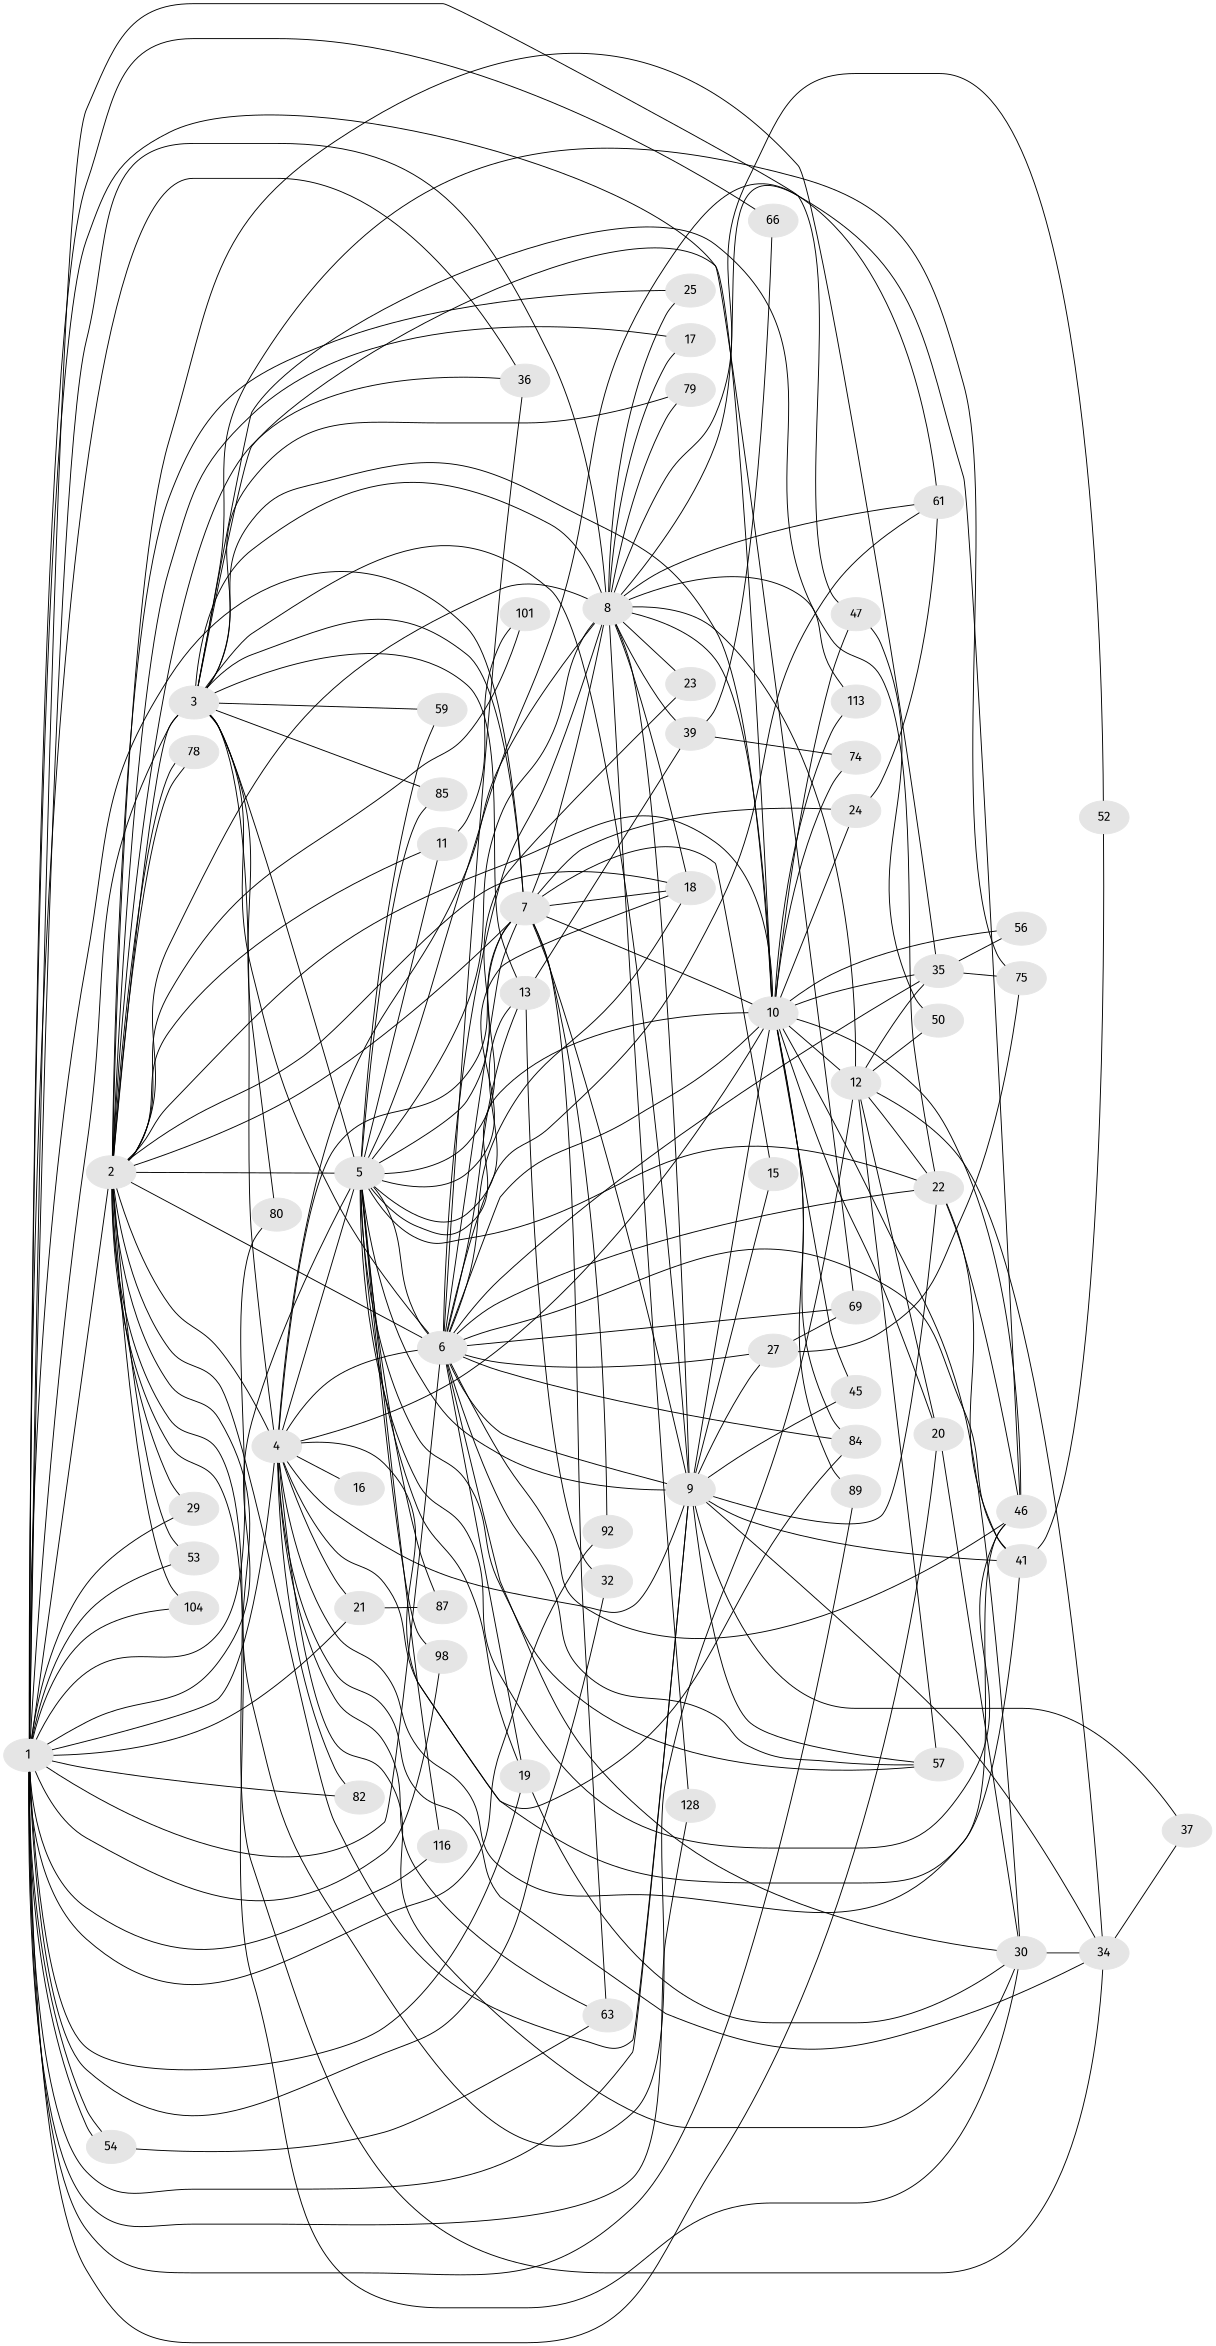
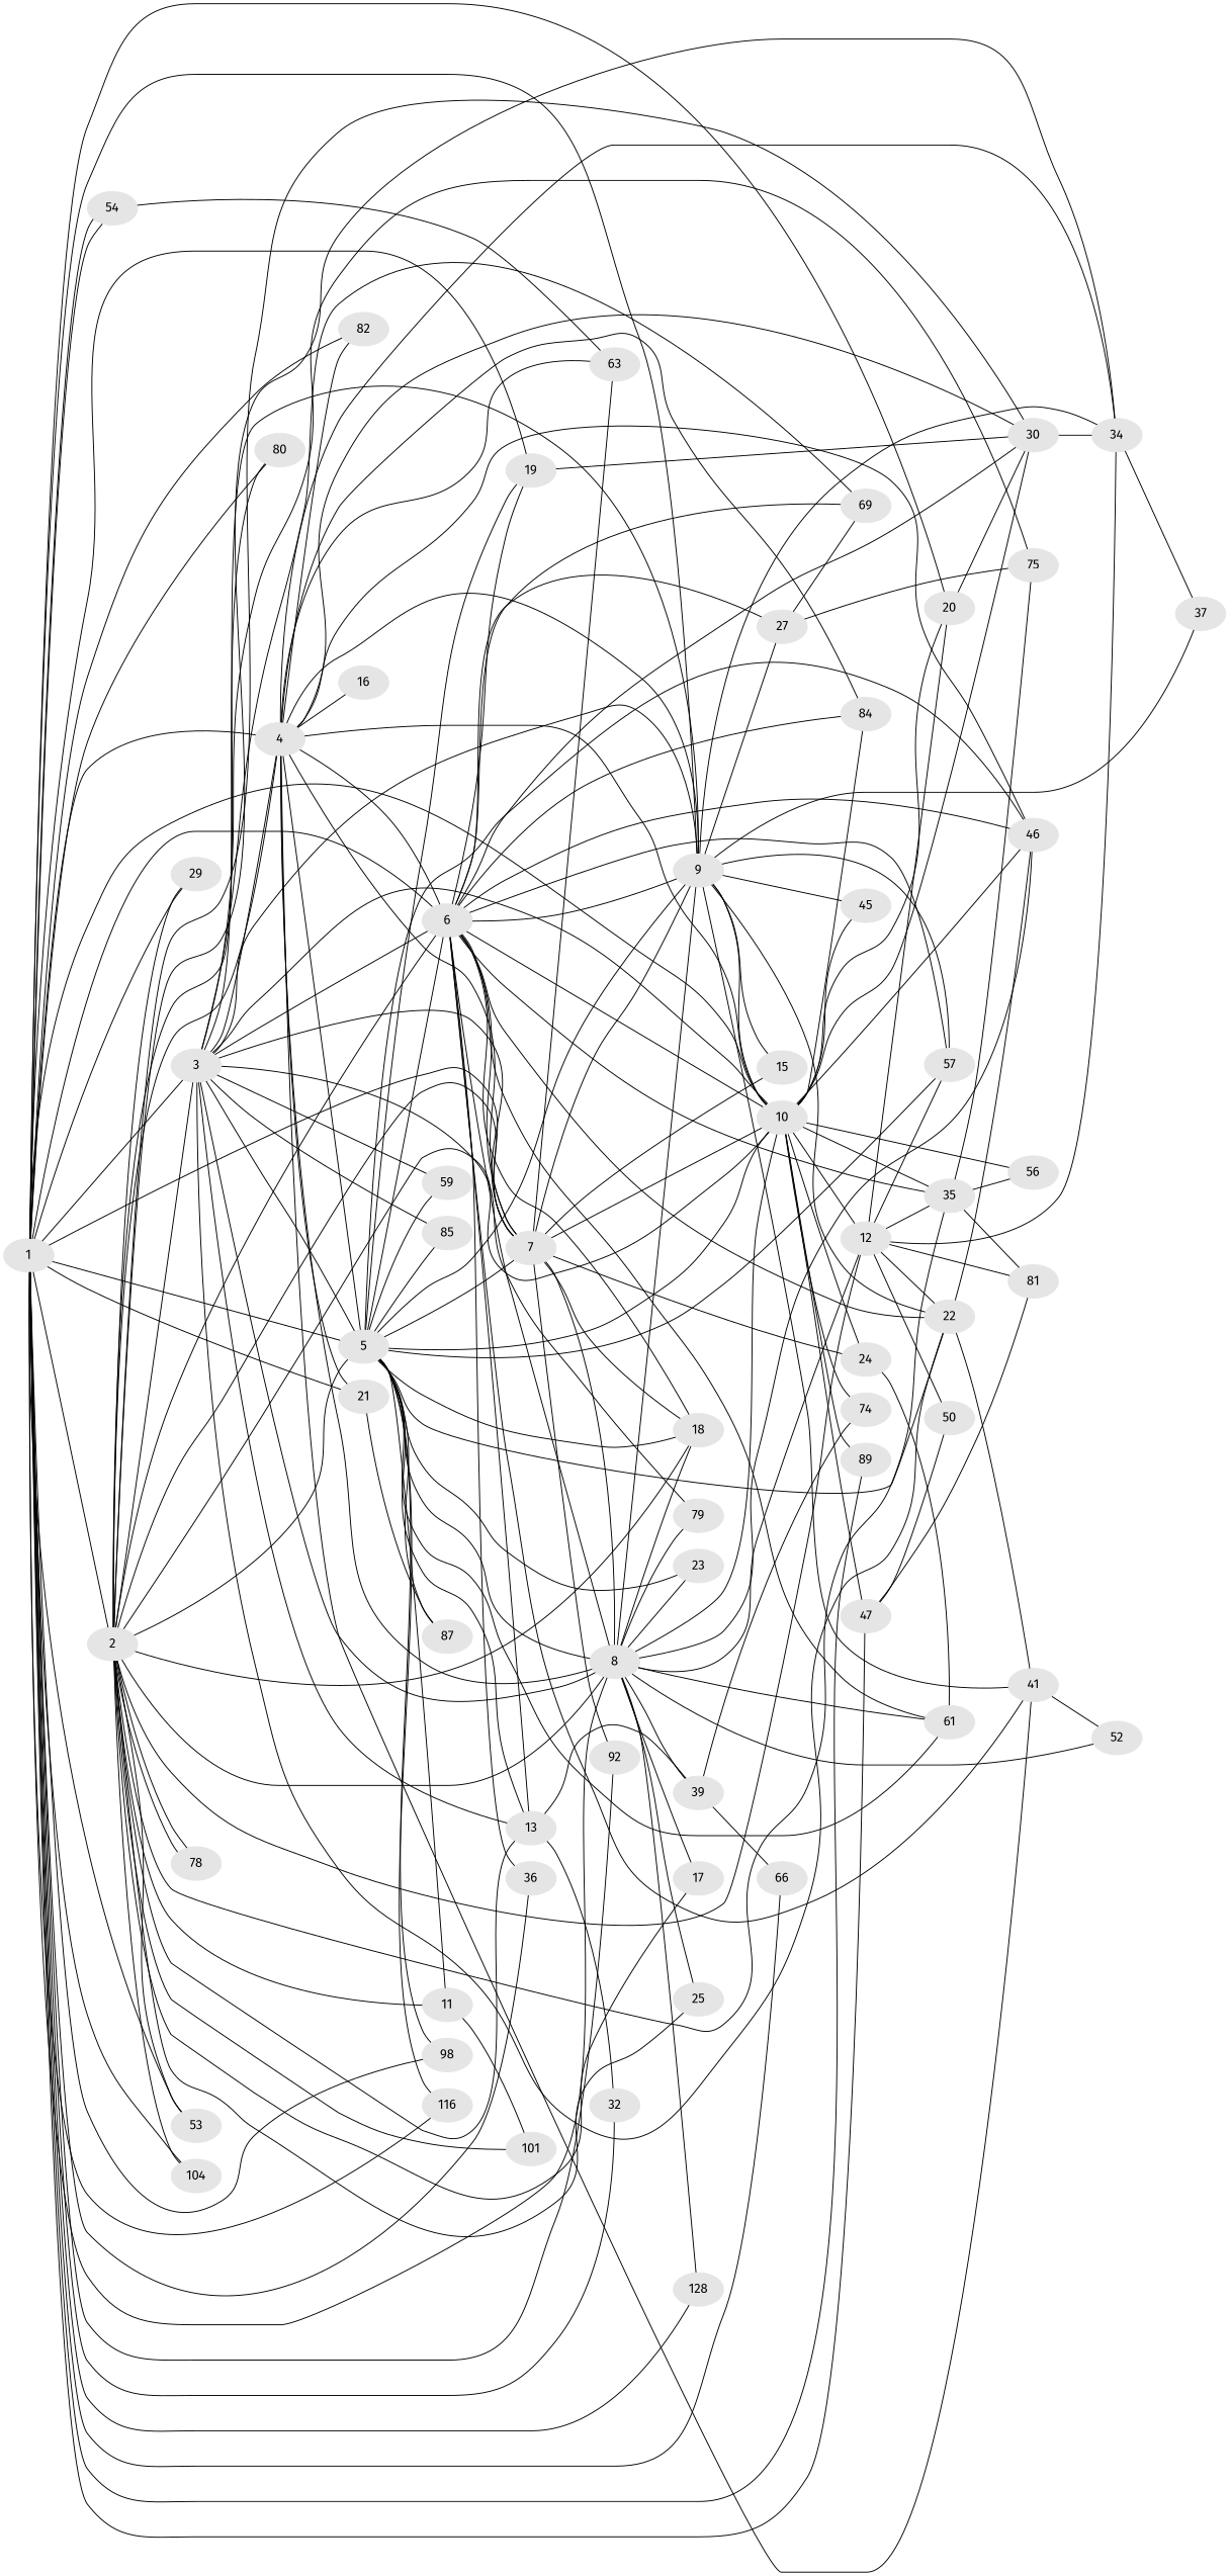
  graph {
    fontname="Fira Sans"
    rankdir=LR
    node [color=gray90 fontname="Fira Sans" style=filled]
    edge [fontname="Fira Sans"]
    1
    2
    3
    4 [super="+71+127+117+90+67+77+51+38"]
    5 [super="+58"]
    6 [super="+94+33+91+73+14+49"]
    7
    8
    9
    10
    19 [super="+88"]
    20 [super="+64"]
    21
    29
    32
    36
    47
    53
    54 [super="+119"]
    66
    80
    82
    89
    92
    98
    104
    116
    128
    11
    12 [super="+105+114+102+103+62+44+26"]
    13
    17
    18 [super="+55"]
    25
    30 [super="+118+95+31"]
    34 [super="+42"]
    35 [super="+124+86"]
    78
    101
    22 [super="+68"]
    59
    69
    75
    79
    85
    16
    41 [super="+108"]
    46 [super="+70"]
    63
    84
    23
    57 [super="+120+65"]
    61 [super="+106+93"]
    87
    27 [super="+83"]
    15
    24
    39
    52
-   113
    37
    45
    56
    74
    50
+   81
    1 -- 2
    1 -- 3
    1 -- 4
    1 -- 5
    1 -- 6 [weight=2]
    1 -- 7
    1 -- 8
    1 -- 9
    1 -- 10
    1 -- 19
    1 -- 20
    1 -- 21
    1 -- 29
    1 -- 32
    1 -- 36
    1 -- 47
    1 -- 53
    1 -- 54
    1 -- 54
    1 -- 66
    1 -- 80
    1 -- 82
    1 -- 89
    1 -- 92
    1 -- 98
    1 -- 104
    1 -- 116
    1 -- 128
    2 -- 3
    2 -- 4 [weight=2]
    2 -- 5
    2 -- 6 [weight=2]
    2 -- 7
    2 -- 8
    2 -- 9
    2 -- 10
    2 -- 29
    2 -- 53
    2 -- 104
    2 -- 11
    2 -- 12 [weight=2]
-   2 -- 36
+   2 -- 13
    2 -- 17
    2 -- 18
    2 -- 25
    2 -- 30
    2 -- 34
    2 -- 35
    2 -- 78
    2 -- 78
    2 -- 101
    3 -- 4 [weight=2]
    3 -- 5
    3 -- 6 [weight=3]
    3 -- 7
    3 -- 8
    3 -- 9
    3 -- 10
    3 -- 80
    3 -- 13
    3 -- 22
    3 -- 59
    3 -- 69
    3 -- 75
    3 -- 79
    3 -- 85
    4 -- 5 [weight=3]
    4 -- 6 [weight=2]
    4 -- 7
    4 -- 8
    4 -- 9
    4 -- 10
    4 -- 21
    4 -- 82
    4 -- 30 [weight=2]
    4 -- 34
    4 -- 16
    4 -- 41
    4 -- 46
    4 -- 63 [weight=2]
    4 -- 84
    5 -- 6 [weight=2]
    5 -- 7
    5 -- 8
    5 -- 9
    5 -- 10
    5 -- 19
    5 -- 98
    5 -- 116
    5 -- 11
    5 -- 13
    5 -- 18
    5 -- 22
    5 -- 59
    5 -- 85
    5 -- 46
    5 -- 23
    5 -- 57
    5 -- 61 [weight=2]
    5 -- 87
    6 -- 7 [weight=2]
    6 -- 8 [weight=3]
    6 -- 9 [weight=3]
    6 -- 10
    6 -- 19 [weight=2]
    6 -- 36
    6 -- 13
    6 -- 18 [weight=2]
    6 -- 30 [weight=2]
    6 -- 35 [weight=2]
    6 -- 22
    6 -- 69
    6 -- 41
    6 -- 46 [weight=2]
    6 -- 84
    6 -- 57
    6 -- 61
    6 -- 27
    7 -- 8
    7 -- 9
    7 -- 10
    7 -- 92
    7 -- 18
    7 -- 63
    7 -- 15
    7 -- 24
    8 -- 9
    8 -- 10
    8 -- 128
    8 -- 12
    8 -- 17
    8 -- 18
    8 -- 25
    8 -- 79
    8 -- 46
    8 -- 23
    8 -- 61
    8 -- 39
    8 -- 52
-   8 -- 113
    9 -- 10
    9 -- 34
    9 -- 22 [weight=2]
    9 -- 41 [weight=2]
    9 -- 57
    9 -- 27
    9 -- 15
    9 -- 37
    9 -- 45
    10 -- 20
    10 -- 47
    10 -- 89
    10 -- 12 [weight=3]
    10 -- 30
    10 -- 35
    10 -- 46
    10 -- 84
    10 -- 24
-   10 -- 113
    10 -- 45
    10 -- 56
    10 -- 74
    19 -- 30
    20 -- 30
    21 -- 87
    47 -- 50
+   47 -- 81
    54 -- 63
    11 -- 101
    12 -- 20
    12 -- 34
    12 -- 35
    12 -- 22
    12 -- 57
    12 -- 50
+   12 -- 81
    13 -- 32
    13 -- 39
    30 -- 34 [weight=2]
    34 -- 37
    35 -- 75
    35 -- 56
+   35 -- 81
    22 -- 41
    22 -- 46
    41 -- 52
    27 -- 69
    27 -- 75
    24 -- 61
    39 -- 66
    39 -- 74
  }
